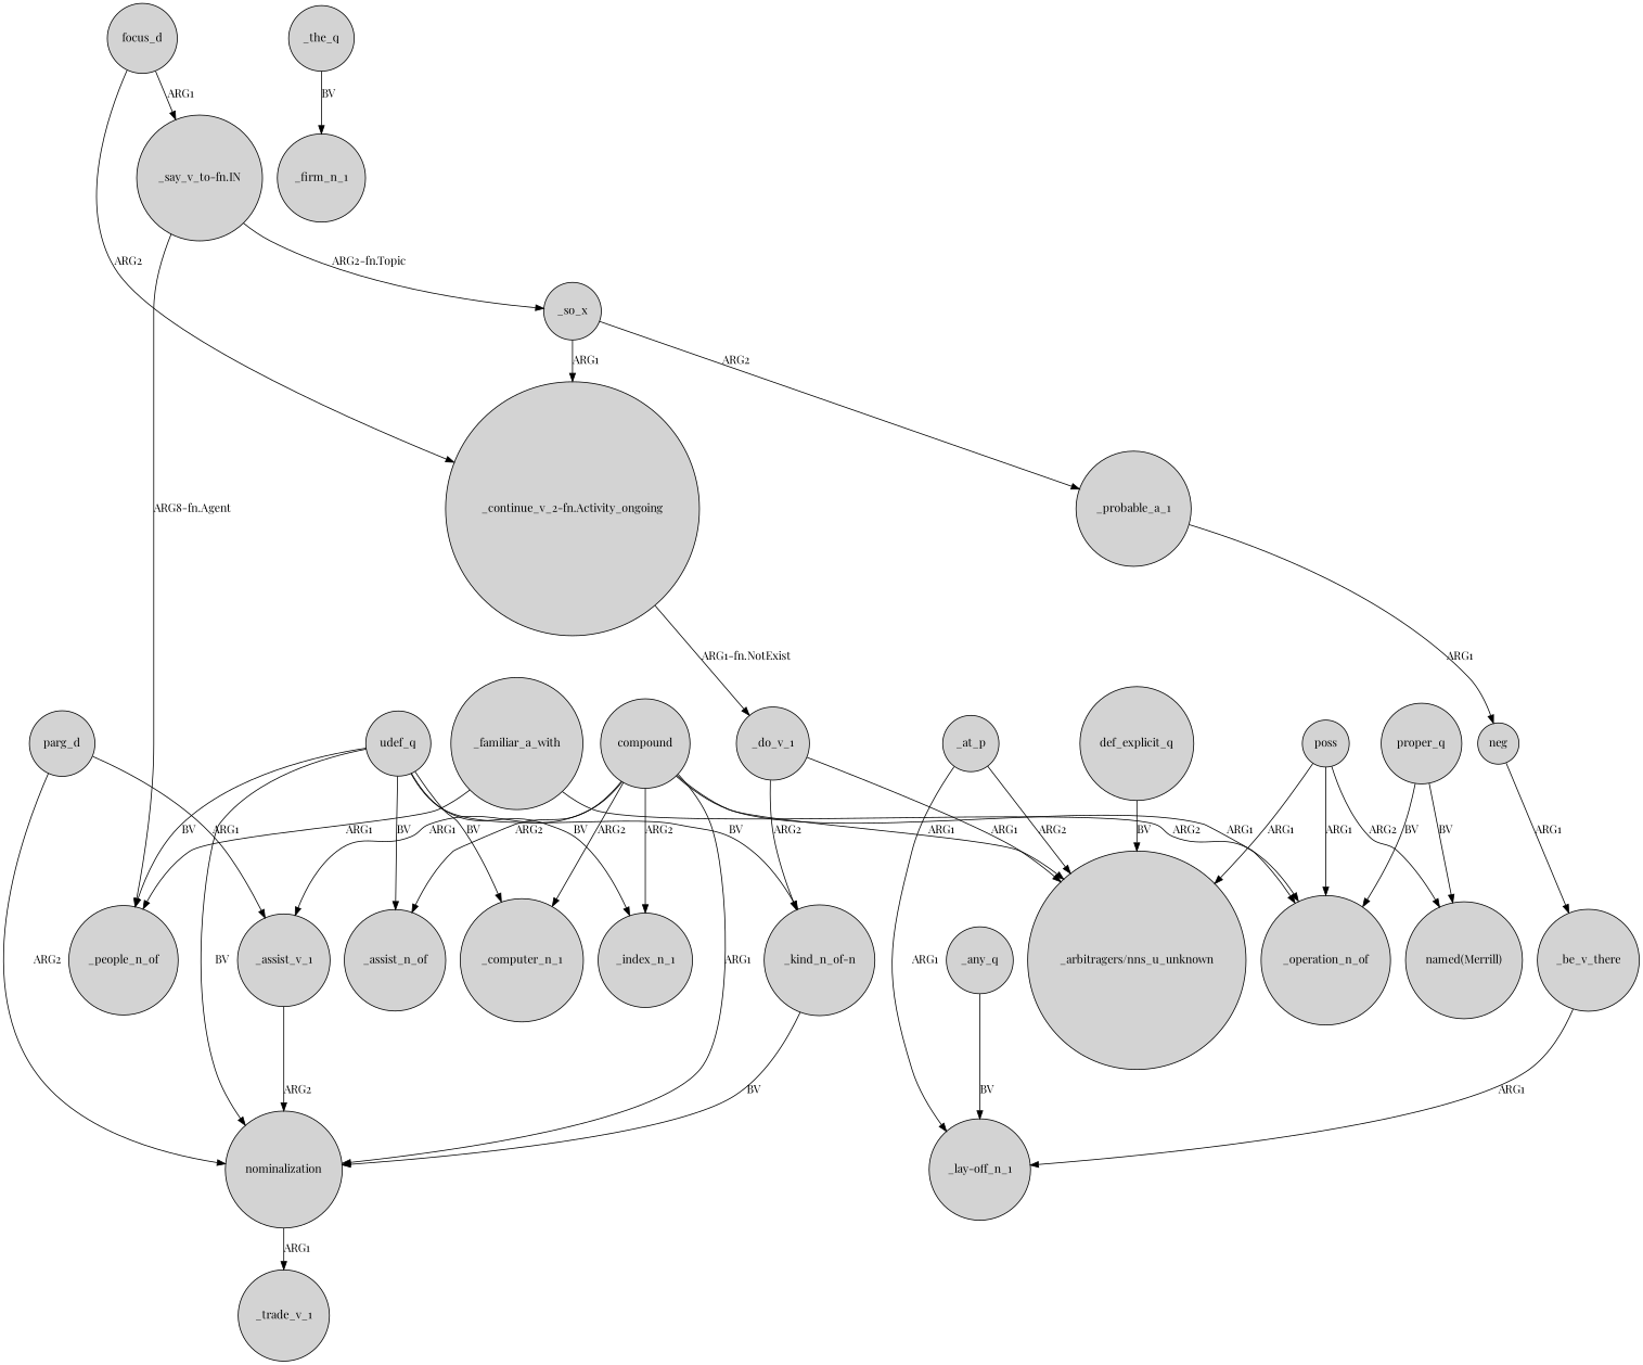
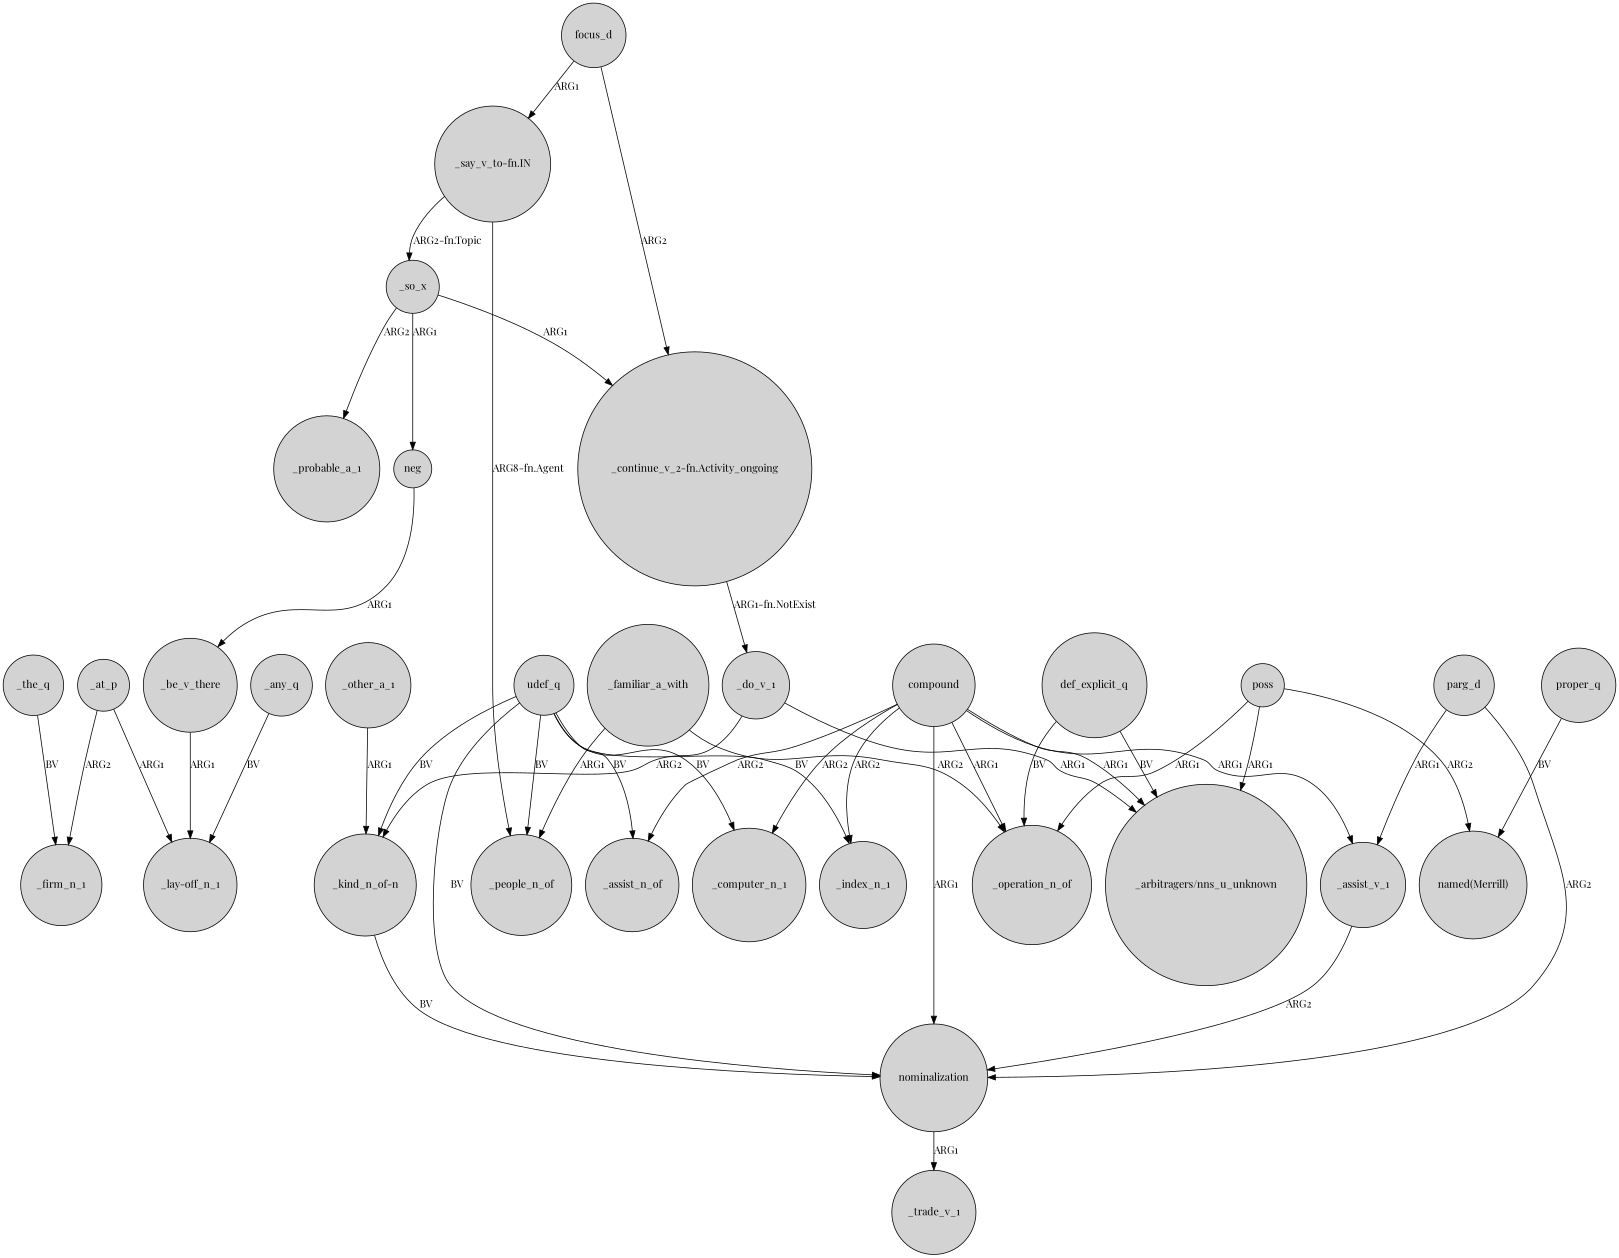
  digraph {
    fontname="Playfair Display"
    node [fontname="Playfair Display" shape=circle style=filled]
    edge [fontname="Playfair Display"]
    focus_d
    "_continue_v_2-fn.Activity_ongoing"
    "_say_v_to-fn.IN"
    _do_v_1
    _people_n_of
    _so_x
    "_kind_n_of-n"
    "_arbitragers/nns_u_unknown"
    udef_q
    n10 [label=_assist_n_of]
    _index_n_1
    nominalization
    _computer_n_1
    _trade_v_1
    compound
    _operation_n_of
    _assist_v_1
    poss
    "named(Merrill)"
    _familiar_a_with
    parg_d
    _probable_a_1
    neg
    def_explicit_q
    _be_v_there
    "_lay-off_n_1"
    _at_p
    _firm_n_1
    _any_q
    _the_q
    proper_q
+   _other_a_1
    focus_d -> "_continue_v_2-fn.Activity_ongoing" [label=ARG2]
    focus_d -> "_say_v_to-fn.IN" [label=ARG1]
    "_continue_v_2-fn.Activity_ongoing" -> _do_v_1 [label="ARG1-fn.NotExist"]
    "_say_v_to-fn.IN" -> _people_n_of [label="ARG8-fn.Agent"]
    "_say_v_to-fn.IN" -> _so_x [label="ARG2-fn.Topic"]
    _do_v_1 -> "_kind_n_of-n" [label=ARG2]
    _do_v_1 -> "_arbitragers/nns_u_unknown" [label=ARG1]
    _so_x -> "_continue_v_2-fn.Activity_ongoing" [label=ARG1]
    _so_x -> _probable_a_1 [label=ARG2]
    "_kind_n_of-n" -> nominalization [label=BV]
    udef_q -> _people_n_of [label=BV]
    udef_q -> "_kind_n_of-n" [label=BV]
    udef_q -> n10 [label=BV]
    udef_q -> _index_n_1 [label=BV]
    udef_q -> nominalization [label=BV]
    udef_q -> _computer_n_1 [label=BV]
    nominalization -> _trade_v_1 [label=ARG1]
    compound -> "_arbitragers/nns_u_unknown" [label=ARG1]
    compound -> n10 [label=ARG2]
    compound -> _index_n_1 [label=ARG2]
    compound -> nominalization [label=ARG1]
    compound -> _computer_n_1 [label=ARG2]
    compound -> _operation_n_of [label=ARG1]
    compound -> _assist_v_1 [label=ARG1]
    _assist_v_1 -> nominalization [label=ARG2]
    poss -> "_arbitragers/nns_u_unknown" [label=ARG1]
    poss -> _operation_n_of [label=ARG1]
    poss -> "named(Merrill)" [label=ARG2]
    _familiar_a_with -> _people_n_of [label=ARG1]
    _familiar_a_with -> _operation_n_of [label=ARG2]
    parg_d -> nominalization [label=ARG2]
    parg_d -> _assist_v_1 [label=ARG1]
-   _probable_a_1 -> neg [label=ARG1]
+   _so_x -> neg [label=ARG1]
    neg -> _be_v_there [label=ARG1]
    def_explicit_q -> "_arbitragers/nns_u_unknown" [label=BV]
-   proper_q -> _operation_n_of [label=BV]
+   def_explicit_q -> _operation_n_of [label=BV]
    _be_v_there -> "_lay-off_n_1" [label=ARG1]
    _at_p -> "_lay-off_n_1" [label=ARG1]
-   _at_p -> "_arbitragers/nns_u_unknown" [label=ARG2]
+   _at_p -> _firm_n_1 [label=ARG2]
    _any_q -> "_lay-off_n_1" [label=BV]
    _the_q -> _firm_n_1 [label=BV]
    proper_q -> "named(Merrill)" [label=BV]
+   _other_a_1 -> "_kind_n_of-n" [label=ARG1]
  }
